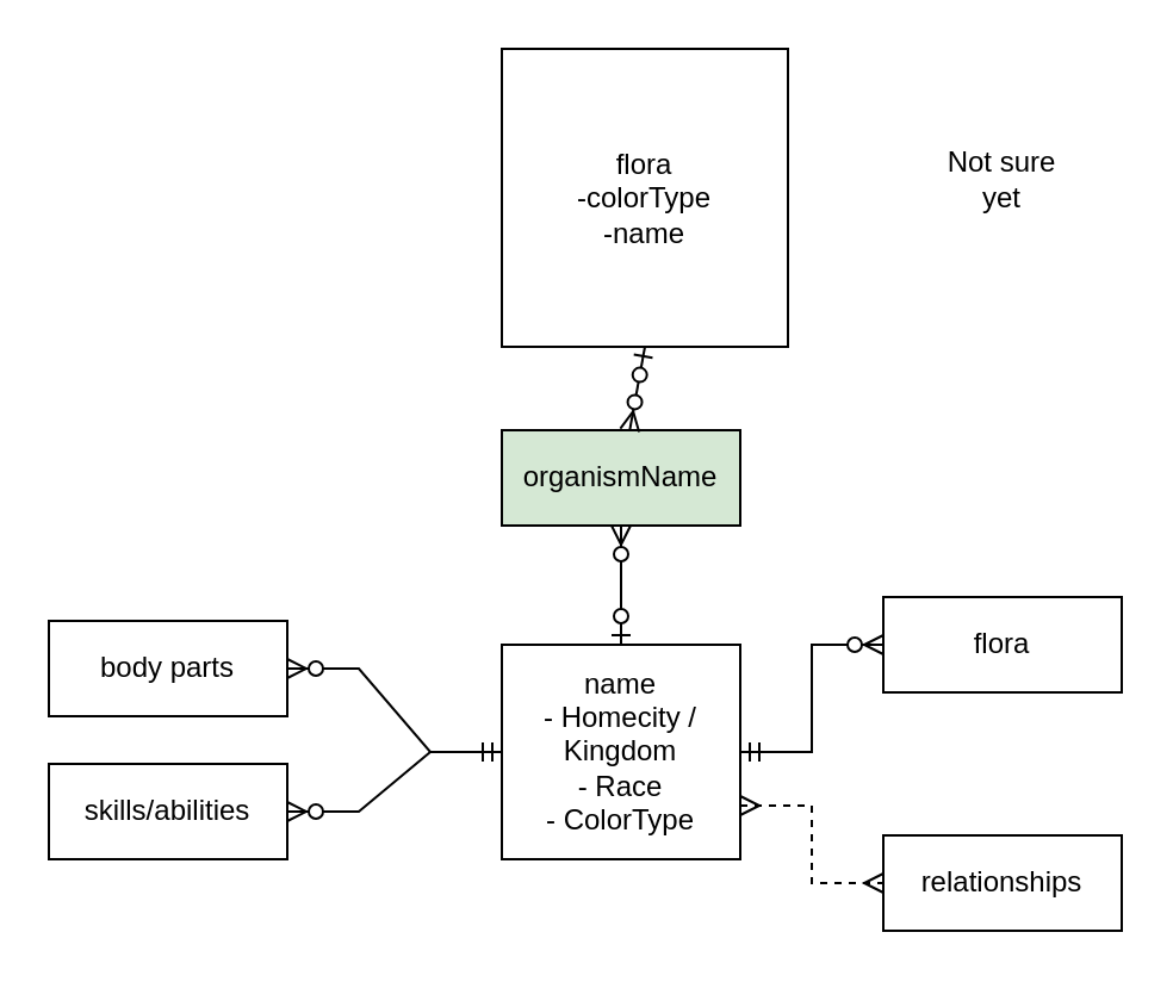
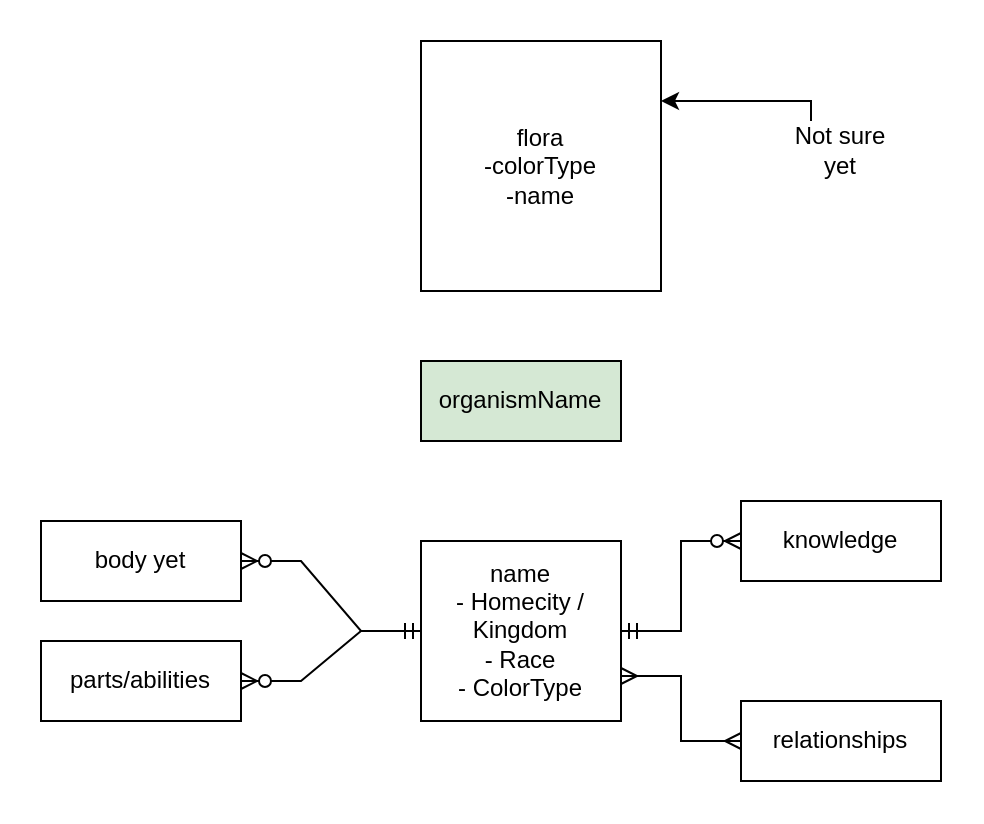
  <mxCell id="0" />
  <mxCell id="1" parent="0" />
  <mxCell id="2" value="name&lt;br&gt;- Homecity / Kingdom&lt;br&gt;- Race&lt;br&gt;- ColorType" style="whiteSpace=wrap;html=1;align=center;" vertex="1" parent="1"><mxGeometry x="210" y="270" width="100" height="90" as="geometry" /></mxCell>
- <mxCell id="3" value="body parts" style="whiteSpace=wrap;html=1;align=center;" vertex="1" parent="1"><mxGeometry x="20" y="260" width="100" height="40" as="geometry" /></mxCell>
- <mxCell id="4" value="flora" style="whiteSpace=wrap;html=1;align=center;" vertex="1" parent="1"><mxGeometry x="370" y="250" width="100" height="40" as="geometry" /></mxCell>
- <mxCell id="5" value="skills/abilities" style="whiteSpace=wrap;html=1;align=center;" vertex="1" parent="1"><mxGeometry x="20" y="320" width="100" height="40" as="geometry" /></mxCell>
+ <mxCell id="3" value="body yet" style="whiteSpace=wrap;html=1;align=center;" vertex="1" parent="1"><mxGeometry x="20" y="260" width="100" height="40" as="geometry" /></mxCell>
+ <mxCell id="4" value="knowledge" style="whiteSpace=wrap;html=1;align=center;" vertex="1" parent="1"><mxGeometry x="370" y="250" width="100" height="40" as="geometry" /></mxCell>
+ <mxCell id="5" value="parts/abilities" style="whiteSpace=wrap;html=1;align=center;" vertex="1" parent="1"><mxGeometry x="20" y="320" width="100" height="40" as="geometry" /></mxCell>
  <mxCell id="6" value="relationships" style="whiteSpace=wrap;html=1;align=center;" vertex="1" parent="1"><mxGeometry x="370" y="350" width="100" height="40" as="geometry" /></mxCell>
  <mxCell id="7" value="" style="edgeStyle=entityRelationEdgeStyle;fontSize=12;html=1;endArrow=ERzeroToMany;startArrow=ERmandOne;rounded=0;exitX=0;exitY=0.5;exitDx=0;exitDy=0;entryX=1;entryY=0.5;entryDx=0;entryDy=0;" edge="1" parent="1" source="2" target="3"><mxGeometry width="100" height="100" relative="1" as="geometry"><mxPoint x="250" y="590" as="sourcePoint" /><mxPoint x="350" y="490" as="targetPoint" /></mxGeometry></mxCell>
  <mxCell id="8" value="" style="edgeStyle=entityRelationEdgeStyle;fontSize=12;html=1;endArrow=ERzeroToMany;startArrow=ERmandOne;rounded=0;" edge="1" parent="1" source="2" target="5"><mxGeometry width="100" height="100" relative="1" as="geometry"><mxPoint x="290" y="400" as="sourcePoint" /><mxPoint x="230" y="465" as="targetPoint" /></mxGeometry></mxCell>
  <mxCell id="9" value="" style="edgeStyle=entityRelationEdgeStyle;fontSize=12;html=1;endArrow=ERzeroToMany;startArrow=ERmandOne;rounded=0;" edge="1" parent="1" source="2" target="4"><mxGeometry width="100" height="100" relative="1" as="geometry"><mxPoint x="410" y="390" as="sourcePoint" /><mxPoint x="350" y="515" as="targetPoint" /></mxGeometry></mxCell>
- <mxCell id="10" value="" style="edgeStyle=entityRelationEdgeStyle;fontSize=12;html=1;endArrow=ERmany;startArrow=ERmany;rounded=0;exitX=1;exitY=0.75;exitDx=0;exitDy=0;dashed=1;" edge="1" parent="1" source="2" target="6"><mxGeometry width="100" height="100" relative="1" as="geometry"><mxPoint x="330" y="610" as="sourcePoint" /><mxPoint x="430" y="510" as="targetPoint" /></mxGeometry></mxCell>
+ <mxCell id="10" value="" style="edgeStyle=entityRelationEdgeStyle;fontSize=12;html=1;endArrow=ERmany;startArrow=ERmany;rounded=0;exitX=1;exitY=0.75;exitDx=0;exitDy=0;" edge="1" parent="1" source="2" target="6"><mxGeometry width="100" height="100" relative="1" as="geometry"><mxPoint x="330" y="610" as="sourcePoint" /><mxPoint x="430" y="510" as="targetPoint" /></mxGeometry></mxCell>
  <mxCell id="11" value="flora&lt;br&gt;-colorType&lt;br&gt;-name" style="whiteSpace=wrap;html=1;align=center;" vertex="1" parent="1"><mxGeometry x="210" y="20" width="120" height="125" as="geometry" /></mxCell>
  <mxCell id="12" value="organismName" style="whiteSpace=wrap;html=1;align=center;fillColor=#d5e8d4;" vertex="1" parent="1"><mxGeometry x="210" y="180" width="100" height="40" as="geometry" /></mxCell>
- <mxCell id="13" value="" style="fontSize=12;html=1;endArrow=ERzeroToMany;startArrow=ERzeroToOne;rounded=0;exitX=0.5;exitY=1;exitDx=0;exitDy=0;" edge="1" parent="1" source="11" target="12"><mxGeometry width="100" height="100" relative="1" as="geometry"><mxPoint x="120" y="130" as="sourcePoint" /><mxPoint x="210" y="10" as="targetPoint" /></mxGeometry></mxCell>
- <mxCell id="14" value="" style="fontSize=12;html=1;endArrow=ERzeroToMany;startArrow=ERzeroToOne;rounded=0;" edge="1" parent="1" source="2" target="12"><mxGeometry width="100" height="100" relative="1" as="geometry"><mxPoint x="270" y="120" as="sourcePoint" /><mxPoint x="270" y="190" as="targetPoint" /></mxGeometry></mxCell>
+ <mxCell id="15" style="edgeStyle=orthogonalEdgeStyle;rounded=0;orthogonalLoop=1;jettySize=auto;html=1;exitX=0.25;exitY=0;exitDx=0;exitDy=0;" edge="1" parent="1" source="16" target="11"><mxGeometry relative="1" as="geometry"><mxPoint x="340" y="50" as="targetPoint" /><Array as="points"><mxPoint x="405" y="50" /></Array></mxGeometry></mxCell>
  <mxCell id="16" value="Not sure yet" style="text;html=1;strokeColor=none;fillColor=none;align=center;verticalAlign=middle;whiteSpace=wrap;rounded=0;" vertex="1" parent="1"><mxGeometry x="390" y="60" width="60" height="30" as="geometry" /></mxCell>
